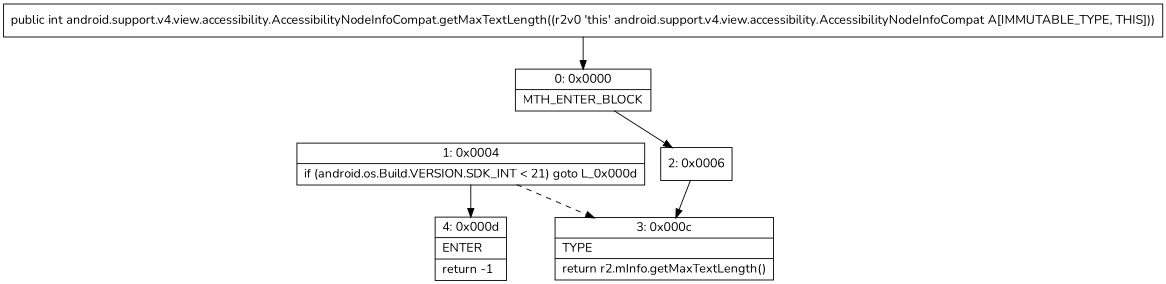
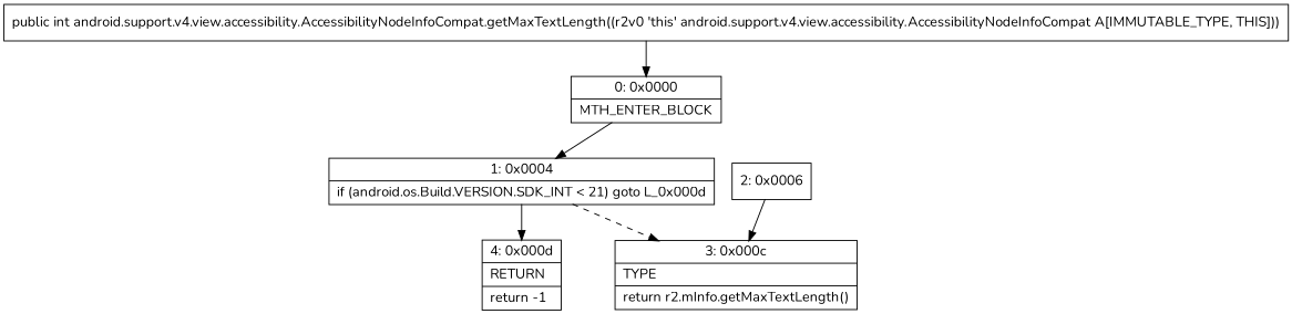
  digraph {
    fontname=Nunito
    node [fontname=Nunito shape=record]
    edge [fontname=Nunito]
    n1 [label="{0\:\ 0x0000|MTH_ENTER_BLOCK\l}"]
    n2 [label="{1\:\ 0x0004|if (android.os.Build.VERSION.SDK_INT \< 21) goto L_0x000d\l}"]
-   n3 [label="{4\:\ 0x000d|ENTER\l|return \-1\l}"]
+   n3 [label="{4\:\ 0x000d|RETURN\l|return \-1\l}"]
    n4 [label="{3\:\ 0x000c|TYPE\l|return r2.mInfo.getMaxTextLength()\l}"]
    n5 [label="{2\:\ 0x0006}"]
    n6 [label="{public int android.support.v4.view.accessibility.AccessibilityNodeInfoCompat.getMaxTextLength((r2v0 'this' android.support.v4.view.accessibility.AccessibilityNodeInfoCompat A[IMMUTABLE_TYPE, THIS])) }"]
-   n1 -> n5
+   n1 -> n2
    n2 -> n3
    n2 -> n4 [style=dashed]
    n5 -> n4
    n6 -> n1
  }
